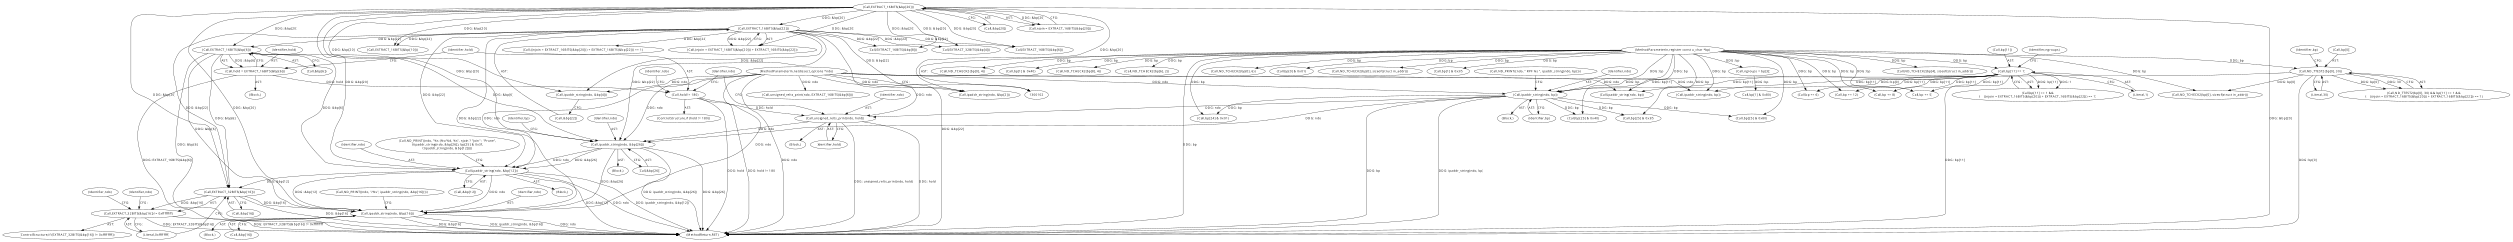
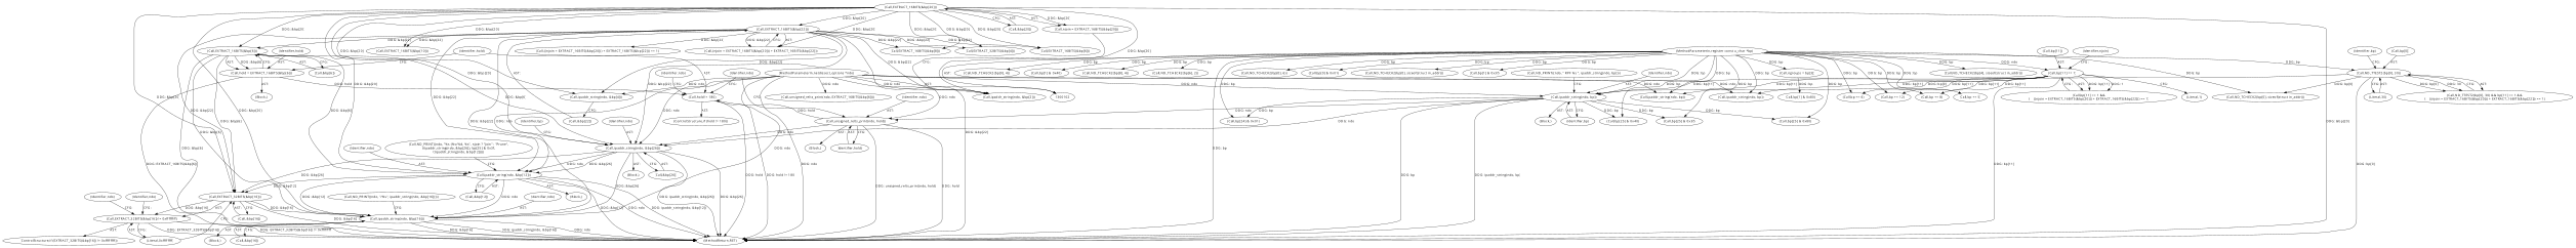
  digraph {
    fontname="Open Sans"
    node [fontname="Open Sans"]
    edge [fontname="Open Sans"]
    n1 [label="(Call,EXTRACT_32BITS(&bp[16]))"]
    n2 [label="(Call,EXTRACT_32BITS(&bp[16]) != 0xffffffff)"]
    n3 [label="(Call,ipaddr_string(ndo, &bp[16]))"]
    n4 [label="(MethodReturn,RET)"]
    n5 [label="(Call,&bp[16])"]
    n6 [label="(ControlStructure,if (EXTRACT_32BITS(&bp[16]) != 0xffffffff))"]
    n7 [label="(Literal,0xffffffff)"]
    n8 [label="(Call,&bp[16])"]
    n9 [label="(Block,)"]
    n10 [label="(Call,EXTRACT_16BITS(&bp[6]))"]
    n11 [label="(Call,ipaddr_string(ndo, &bp[26]))"]
    n12 [label="(Call,hold = EXTRACT_16BITS(&bp[6]))"]
    n13 [label="(Call,ipaddr_string(ndo, &bp[12]))"]
    n14 [label="(Call,&bp[6])"]
    n15 [label="(Block,)"]
    n16 [label="(Call,&bp[26])"]
    n17 [label="(Call,hold != 180)"]
    n18 [label="(Block,)"]
    n19 [label="(Call,&bp[12])"]
    n20 [label="(Block,)"]
    n21 [label="(Call,EXTRACT_16BITS(&bp[20]))"]
    n22 [label="(Call,EXTRACT_16BITS(&bp[22]))"]
    n23 [label="(Call,EXTRACT_16BITS(&bp[6]))"]
    n24 [label="(Call,EXTRACT_16BITS(&bp[8]))"]
    n25 [label="(Call,(njoin = EXTRACT_16BITS(&bp[20])) + EXTRACT_16BITS(&bp[22]))"]
    n26 [label="(Call,EXTRACT_32BITS(&bp[4]))"]
    n27 [label="(Call,njoin = EXTRACT_16BITS(&bp[20]))"]
    n28 [label="(Call,&bp[20])"]
    n29 [label="(Call,ipaddr_string(ndo, &bp[4]))"]
    n30 [label="(Call,ipaddr_string(ndo, &bp[2]))"]
    n31 [label="(Call,EXTRACT_16BITS(&bp[10]))"]
    n32 [label="(Call,((njoin = EXTRACT_16BITS(&bp[20])) + EXTRACT_16BITS(&bp[22])) == 1)"]
    n33 [label="(Call,&bp[22])"]
    n34 [label="(Call,unsigned_relts_print(ndo, hold))"]
    n35 [label="(Block,)"]
    n36 [label="(Identifier,hold)"]
    n37 [label="(Call,ipaddr_string(ndo, bp))"]
    n38 [label="(Call,bp[25] & 0x80)"]
    n39 [label="(Block,)"]
    n40 [label="(Call,bp[25] & 0x40)"]
    n41 [label="(Call,bp[25] & 0x3f)"]
    n42 [label="(Call,bp[24] & 0x01)"]
    n43 [label="(Identifier,bp)"]
    n44 [label="(MethodParameterIn,netdissect_options *ndo)"]
    n45 [label="(Call,ipaddr_string(ndo, bp))"]
    n46 [label="(Call,unsigned_relts_print(ndo, EXTRACT_16BITS(&bp[6])))"]
    n47 [label="(Call,ipaddr_string(ndo, bp))"]
    n48 [label=1300102]
    n49 [label="(Call,ND_TTEST2(bp[0], 30))"]
    n50 [label="(Literal,30)"]
    n51 [label="(Call,ND_TTEST2(bp[0], 30) && bp[11] == 1 &&\n\t    ((njoin = EXTRACT_16BITS(&bp[20])) + EXTRACT_16BITS(&bp[22])) == 1)"]
    n52 [label="(Call,ND_TCHECK2(bp[0], sizeof(struct in_addr)))"]
    n53 [label="(MethodParameterIn,register const u_char *bp)"]
    n54 [label="(Call,bp[11] == 1)"]
    n55 [label="(Call,ND_TCHECK2(bp[4], sizeof(struct in_addr)))"]
    n56 [label="(Call,bp += 6)"]
    n57 [label="(Call,ND_TCHECK2(bp[0], 4))"]
    n58 [label="(Call,bp[1] & 0x40)"]
    n59 [label="(Call,ND_TCHECK2(bp[8], 4))"]
    n60 [label="(Call,ND_TCHECK2(bp[6], 2))"]
    n61 [label="(Call,ngroups = bp[3])"]
    n62 [label="(Call,bp += 12)"]
    n63 [label="(Call,bp += 8)"]
    n64 [label="(Call,ND_TCHECK2(bp[0], 6))"]
    n65 [label="(Call,bp[0] & 0x01)"]
    n66 [label="(Call,bp += 5)"]
    n67 [label="(Call,ND_TCHECK2(bp[0], sizeof(struct in_addr)))"]
    n68 [label="(Call,bp[1] & 0x3f)"]
    n69 [label="(Call,bp[11] == 1 &&\n\t    ((njoin = EXTRACT_16BITS(&bp[20])) + EXTRACT_16BITS(&bp[22])) == 1)"]
    n70 [label="(Literal,1)"]
    n71 [label="(Call,bp[1] & 0x80)"]
    n72 [label="(ControlStructure,if (hold != 180))"]
    n73 [label="(Call,bp[0])"]
    n74 [label="(Call,bp[11])"]
    n75 [label="(Identifier,ndo)"]
-   n76 [label="(Identifier,ngroups)"]
+   n76 [label="(Identifier,njoin)"]
    n77 [label="(Identifier,ndo)"]
    n78 [label="(Identifier,hold)"]
    n79 [label="(Identifier,ndo)"]
    n80 [label="(Identifier,bp)"]
    n81 [label="(Call,ND_PRINT((ndo, \"/%s\", ipaddr_string(ndo, &bp[16]))))"]
    n82 [label="(Identifier,ndo)"]
    n83 [label="(Identifier,hold)"]
    n84 [label="(Identifier,ndo)"]
    n85 [label="(Call,ND_PRINT((ndo, \" RPF %s \", ipaddr_string(ndo, bp))))"]
    n86 [label="(Identifier,ndo)"]
    n87 [label="(Identifier,ndo)"]
    n88 [label="(Identifier,ndo)"]
    n89 [label="(Identifier,ndo)"]
    n90 [label="(Call,ND_PRINT((ndo, \"%s (%s/%d, %s\", njoin ? \"Join\" : \"Prune\",\n\t\tipaddr_string(ndo, &bp[26]), bp[25] & 0x3f,\n\t\tipaddr_string(ndo, &bp[12]))))"]
    n91 [label="(Identifier,bp)"]
    n1 -> n2 [label="AST: "]
    n1 -> n2 [label="DDG: &bp[16]"]
    n1 -> n3 [label="DDG: &bp[16]"]
    n1 -> n4 [label="DDG: &bp[16]"]
    n1 -> n5 [label="CFG: "]
    n2 -> n4 [label="DDG: EXTRACT_32BITS(&bp[16])"]
    n2 -> n4 [label="DDG: EXTRACT_32BITS(&bp[16]) != 0xffffffff"]
    n2 -> n6 [label="AST: "]
    n2 -> n7 [label="CFG: "]
    n3 -> n4 [label="DDG: &bp[16]"]
    n3 -> n4 [label="DDG: ipaddr_string(ndo, &bp[16])"]
    n3 -> n4 [label="DDG: ndo"]
    n3 -> n8 [label="CFG: "]
    n3 -> n9 [label="AST: "]
    n5 -> n1 [label="AST: "]
    n7 -> n1 [label="CFG: "]
    n7 -> n2 [label="AST: "]
    n8 -> n3 [label="AST: "]
    n10 -> n1 [label="DDG: &bp[6]"]
    n10 -> n3 [label="DDG: &bp[6]"]
    n10 -> n4 [label="DDG: &bp[6]"]
    n10 -> n11 [label="DDG: &bp[6]"]
    n10 -> n12 [label="AST: "]
    n10 -> n12 [label="DDG: &bp[6]"]
    n10 -> n13 [label="DDG: &bp[6]"]
    n10 -> n14 [label="CFG: "]
+   n11 -> n1 [label="DDG: &bp[26]"]
    n11 -> n3 [label="DDG: &bp[26]"]
    n11 -> n4 [label="DDG: ipaddr_string(ndo, &bp[26])"]
    n11 -> n4 [label="DDG: &bp[26]"]
    n11 -> n13 [label="DDG: ndo"]
    n11 -> n13 [label="DDG: &bp[26]"]
    n11 -> n15 [label="AST: "]
    n11 -> n16 [label="CFG: "]
    n12 -> n4 [label="DDG: EXTRACT_16BITS(&bp[6])"]
    n12 -> n10 [label="CFG: "]
    n12 -> n17 [label="DDG: hold"]
    n12 -> n18 [label="AST: "]
    n13 -> n1 [label="DDG: &bp[12]"]
    n13 -> n3 [label="DDG: ndo"]
    n13 -> n3 [label="DDG: &bp[12]"]
    n13 -> n4 [label="DDG: ipaddr_string(ndo, &bp[12])"]
    n13 -> n4 [label="DDG: &bp[12]"]
    n13 -> n4 [label="DDG: ndo"]
    n13 -> n19 [label="CFG: "]
    n13 -> n20 [label="AST: "]
    n14 -> n10 [label="AST: "]
    n16 -> n11 [label="AST: "]
    n17 -> n4 [label="DDG: hold != 180"]
    n17 -> n4 [label="DDG: hold"]
-   n17 -> n34 [label="DDG: hold"]
+   n34 -> n17 [label="DDG: hold"]
    n17 -> n72 [label="AST: "]
    n19 -> n13 [label="AST: "]
    n21 -> n1 [label="DDG: &bp[20]"]
    n21 -> n3 [label="DDG: &bp[20]"]
    n21 -> n4 [label="DDG: &bp[20]"]
    n21 -> n10 [label="DDG: &bp[20]"]
    n21 -> n11 [label="DDG: &bp[20]"]
    n21 -> n13 [label="DDG: &bp[20]"]
    n21 -> n22 [label="DDG: &bp[20]"]
    n21 -> n23 [label="DDG: &bp[20]"]
    n21 -> n24 [label="DDG: &bp[20]"]
    n21 -> n25 [label="DDG: &bp[20]"]
    n21 -> n26 [label="DDG: &bp[20]"]
    n21 -> n27 [label="AST: "]
    n21 -> n27 [label="DDG: &bp[20]"]
    n21 -> n28 [label="CFG: "]
    n21 -> n29 [label="DDG: &bp[20]"]
    n21 -> n30 [label="DDG: &bp[20]"]
    n21 -> n31 [label="DDG: &bp[20]"]
    n22 -> n1 [label="DDG: &bp[22]"]
    n22 -> n3 [label="DDG: &bp[22]"]
    n22 -> n4 [label="DDG: &bp[22]"]
    n22 -> n10 [label="DDG: &bp[22]"]
    n22 -> n11 [label="DDG: &bp[22]"]
    n22 -> n13 [label="DDG: &bp[22]"]
    n22 -> n23 [label="DDG: &bp[22]"]
    n22 -> n24 [label="DDG: &bp[22]"]
    n22 -> n25 [label="AST: "]
    n22 -> n25 [label="DDG: &bp[22]"]
    n22 -> n26 [label="DDG: &bp[22]"]
    n22 -> n29 [label="DDG: &bp[22]"]
    n22 -> n30 [label="DDG: &bp[22]"]
    n22 -> n31 [label="DDG: &bp[22]"]
    n22 -> n32 [label="DDG: &bp[22]"]
    n25 -> n22 [label="CFG: "]
-   n27 -> n21 [label="CFG: "]
+   n27 -> n30 [label="CFG: "]
    n28 -> n21 [label="AST: "]
    n29 -> n33 [label="CFG: "]
    n33 -> n22 [label="AST: "]
    n34 -> n4 [label="DDG: hold"]
    n34 -> n4 [label="DDG: unsigned_relts_print(ndo, hold)"]
    n34 -> n11 [label="DDG: ndo"]
    n34 -> n35 [label="AST: "]
    n34 -> n36 [label="CFG: "]
    n36 -> n34 [label="AST: "]
    n37 -> n4 [label="DDG: bp"]
    n37 -> n4 [label="DDG: ipaddr_string(ndo, bp)"]
    n37 -> n11 [label="DDG: ndo"]
    n37 -> n34 [label="DDG: ndo"]
    n37 -> n38 [label="DDG: bp"]
    n37 -> n39 [label="AST: "]
    n37 -> n40 [label="DDG: bp"]
    n37 -> n41 [label="DDG: bp"]
    n37 -> n42 [label="DDG: bp"]
    n37 -> n43 [label="CFG: "]
    n43 -> n37 [label="AST: "]
    n44 -> n3 [label="DDG: ndo"]
    n44 -> n4 [label="DDG: ndo"]
    n44 -> n11 [label="DDG: ndo"]
    n44 -> n13 [label="DDG: ndo"]
    n44 -> n29 [label="DDG: ndo"]
    n44 -> n30 [label="DDG: ndo"]
    n44 -> n34 [label="DDG: ndo"]
    n44 -> n37 [label="DDG: ndo"]
    n44 -> n45 [label="DDG: ndo"]
    n44 -> n46 [label="DDG: ndo"]
    n44 -> n47 [label="DDG: ndo"]
-   n44 -> n48 [label="CFG: "]
+   n44 -> n48 [label="AST: "]
    n49 -> n4 [label="DDG: bp[0]"]
    n49 -> n37 [label="DDG: bp[0]"]
    n49 -> n50 [label="CFG: "]
    n49 -> n51 [label="AST: "]
    n49 -> n51 [label="DDG: bp[0]"]
    n49 -> n51 [label="DDG: 30"]
    n49 -> n52 [label="DDG: bp[0]"]
    n50 -> n49 [label="AST: "]
    n51 -> n49 [label="CFG: "]
    n53 -> n4 [label="DDG: bp"]
    n53 -> n37 [label="DDG: bp"]
    n53 -> n38 [label="DDG: bp"]
    n53 -> n40 [label="DDG: bp"]
    n53 -> n41 [label="DDG: bp"]
    n53 -> n42 [label="DDG: bp"]
    n53 -> n45 [label="DDG: bp"]
    n53 -> n47 [label="DDG: bp"]
    n53 -> n48 [label="AST: "]
    n53 -> n49 [label="DDG: bp"]
    n53 -> n52 [label="DDG: bp"]
-   n53 -> n54 [label="DDG: bp"]
+   n53 -> n54 [label="DDG: ndo"]
    n53 -> n55 [label="DDG: bp"]
    n53 -> n56 [label="DDG: bp"]
    n53 -> n57 [label="DDG: bp"]
    n53 -> n58 [label="DDG: bp"]
    n53 -> n59 [label="DDG: bp"]
    n53 -> n60 [label="DDG: bp"]
    n53 -> n61 [label="DDG: bp"]
    n53 -> n62 [label="DDG: bp"]
    n53 -> n63 [label="DDG: bp"]
    n53 -> n64 [label="DDG: bp"]
    n53 -> n65 [label="DDG: bp"]
    n53 -> n66 [label="DDG: bp"]
    n53 -> n67 [label="DDG: bp"]
    n53 -> n68 [label="DDG: bp"]
    n54 -> n4 [label="DDG: bp[11]"]
    n54 -> n37 [label="DDG: bp[11]"]
    n54 -> n45 [label="DDG: bp[11]"]
    n54 -> n47 [label="DDG: bp[11]"]
    n54 -> n56 [label="DDG: bp[11]"]
    n54 -> n62 [label="DDG: bp[11]"]
    n54 -> n63 [label="DDG: bp[11]"]
-   n54 -> n66 [label="DDG: bp[11]"]
    n54 -> n69 [label="AST: "]
    n54 -> n69 [label="DDG: bp[11]"]
    n54 -> n69 [label="DDG: 1"]
    n54 -> n70 [label="CFG: "]
    n61 -> n71 [label="DDG: bp"]
    n69 -> n54 [label="CFG: "]
-   n70 -> n54 [label="AST: "]
    n73 -> n49 [label="AST: "]
    n74 -> n54 [label="AST: "]
    n75 -> n11 [label="AST: "]
    n76 -> n54 [label="CFG: "]
    n77 -> n2 [label="CFG: "]
    n78 -> n12 [label="CFG: "]
    n78 -> n17 [label="AST: "]
    n79 -> n2 [label="CFG: "]
    n80 -> n11 [label="CFG: "]
    n81 -> n3 [label="CFG: "]
    n82 -> n37 [label="AST: "]
    n83 -> n12 [label="AST: "]
    n84 -> n34 [label="AST: "]
    n85 -> n37 [label="CFG: "]
    n86 -> n3 [label="AST: "]
    n87 -> n13 [label="AST: "]
    n88 -> n17 [label="CFG: "]
    n88 -> n34 [label="CFG: "]
    n89 -> n17 [label="CFG: "]
    n90 -> n13 [label="CFG: "]
    n91 -> n49 [label="CFG: "]
  }
